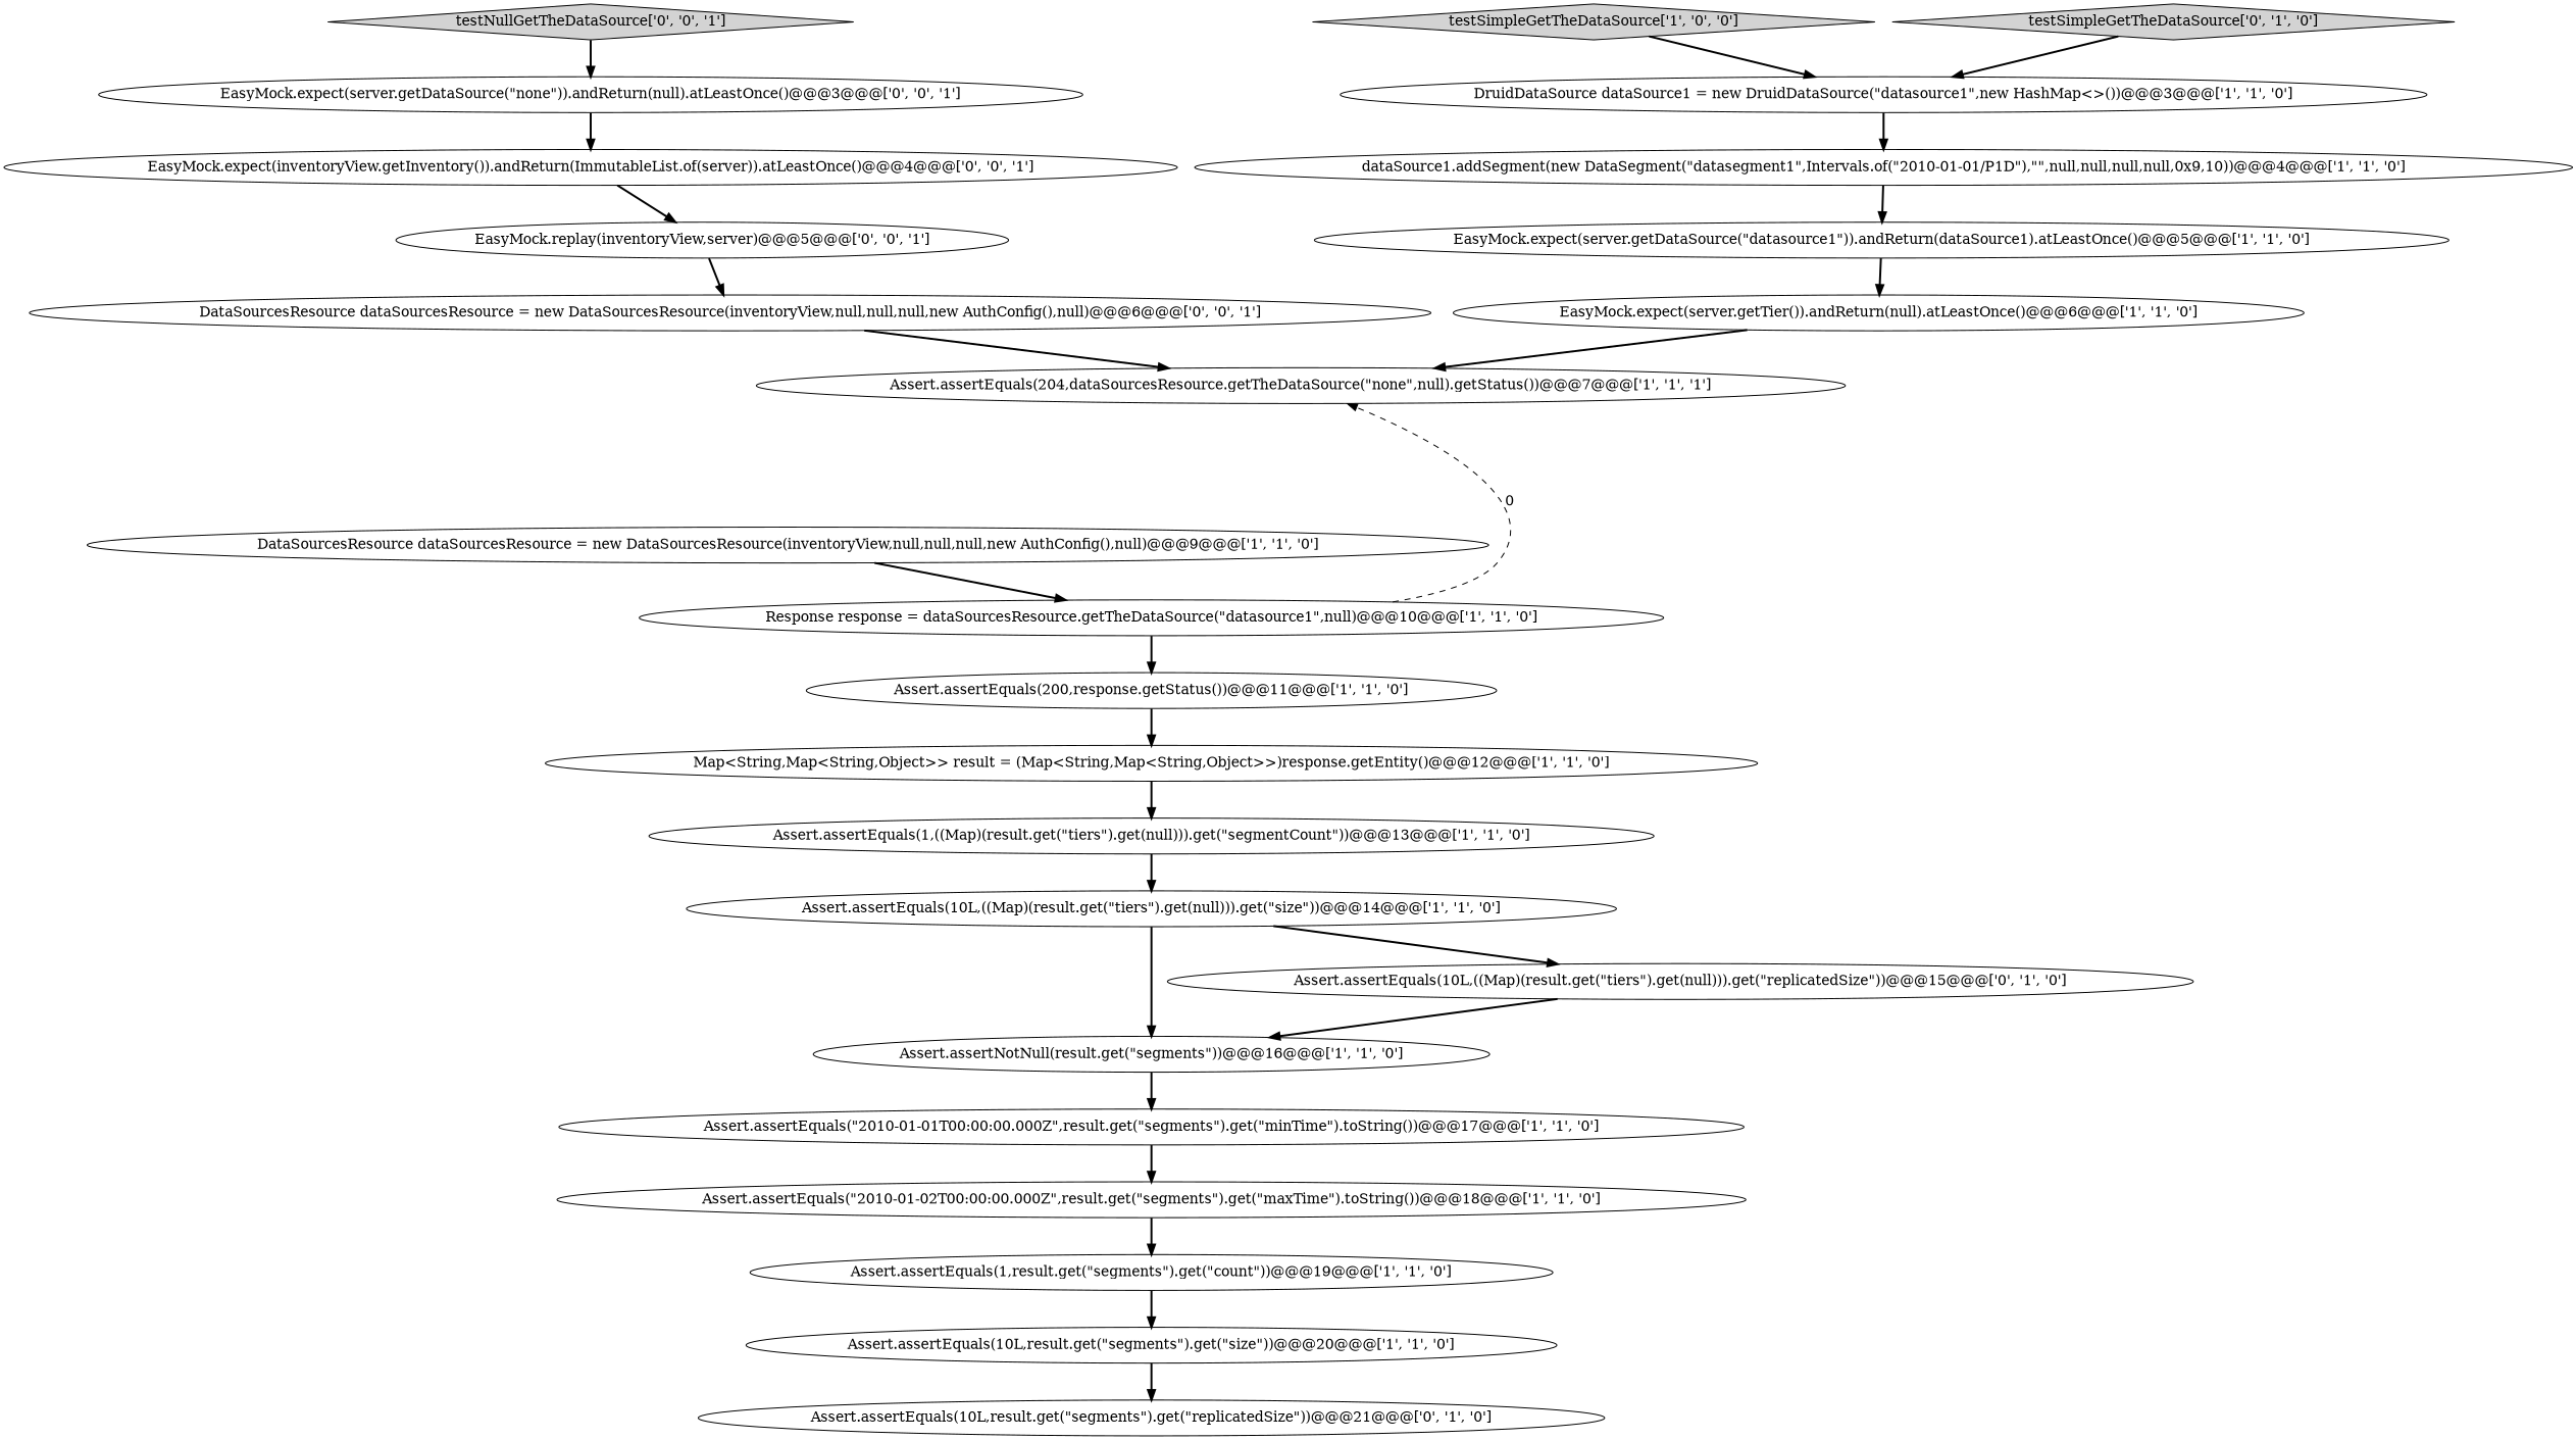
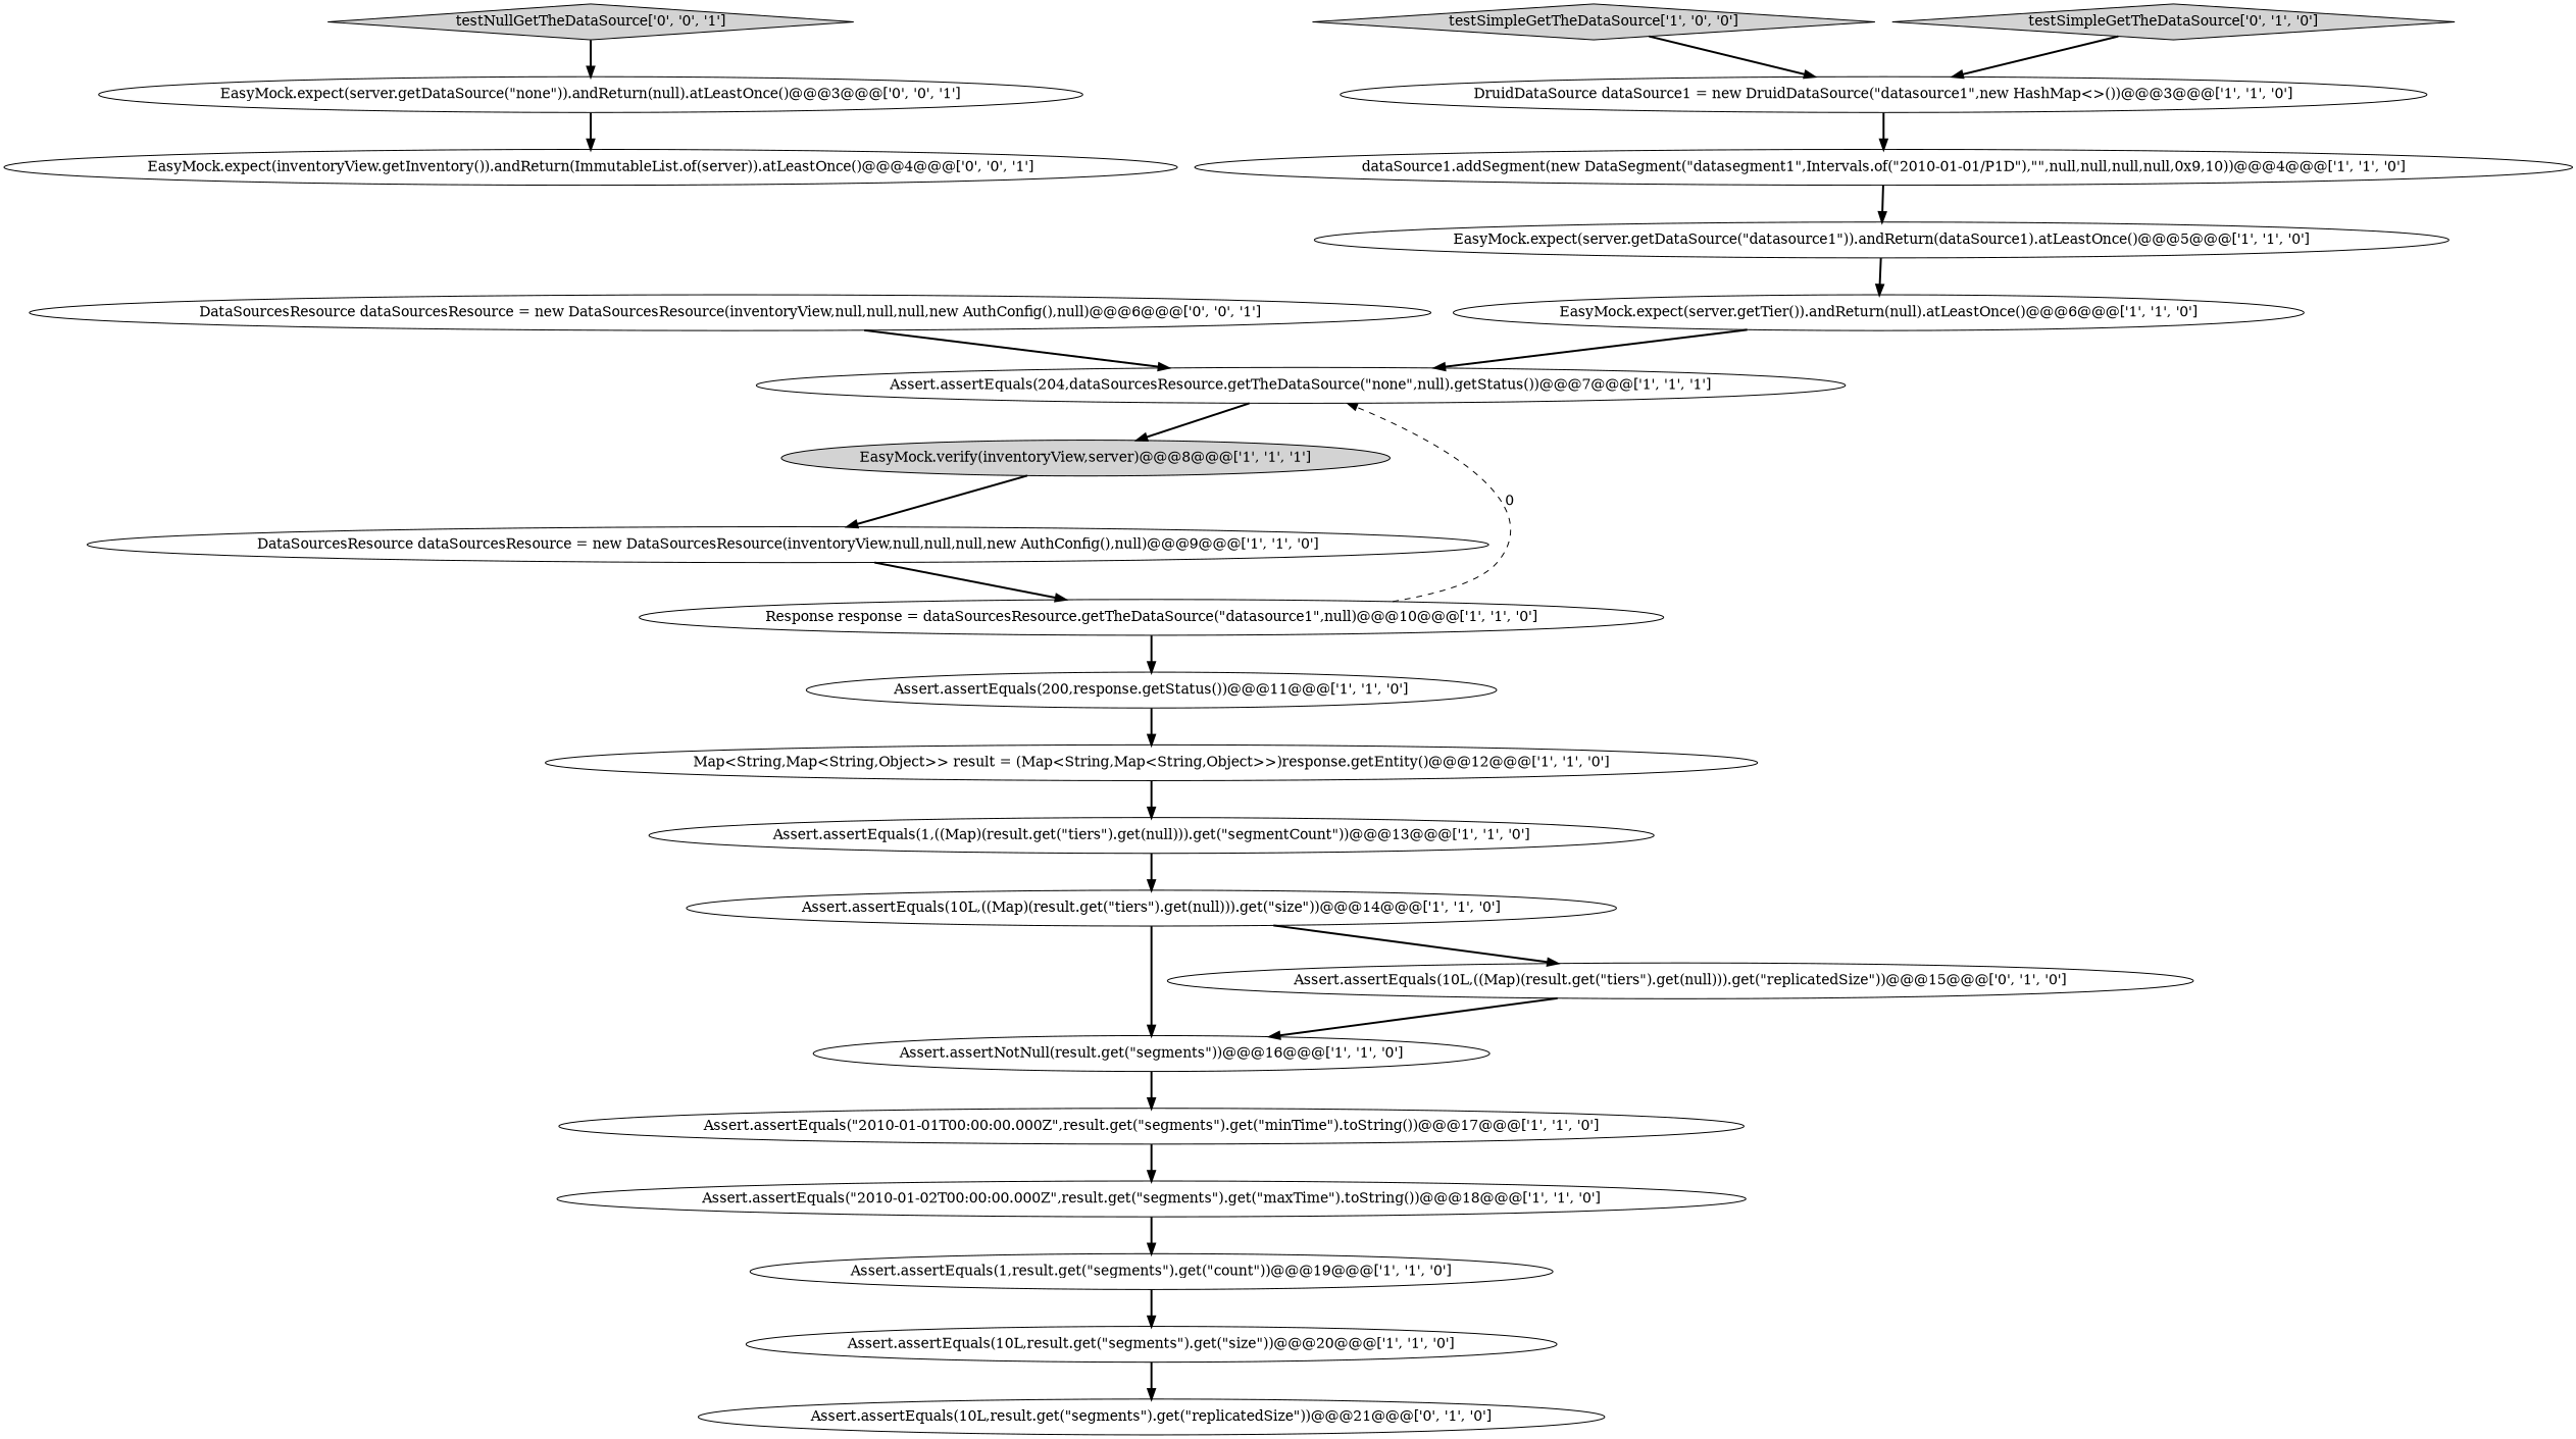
  digraph {
    node [fillcolor=white shape=ellipse style=filled]
    edge [style=bold]
    n1 [label="EasyMock.expect(server.getDataSource(\"datasource1\")).andReturn(dataSource1).atLeastOnce()@@@5@@@['1', '1', '0']"]
    n2 [label="EasyMock.expect(server.getTier()).andReturn(null).atLeastOnce()@@@6@@@['1', '1', '0']"]
    n3 [label="Assert.assertEquals(204,dataSourcesResource.getTheDataSource(\"none\",null).getStatus())@@@7@@@['1', '1', '1']"]
+   n4 [fillcolor=lightgray label="EasyMock.verify(inventoryView,server)@@@8@@@['1', '1', '1']"]
    n5 [label="Assert.assertEquals(1,((Map)(result.get(\"tiers\").get(null))).get(\"segmentCount\"))@@@13@@@['1', '1', '0']"]
    n6 [label="Assert.assertEquals(10L,((Map)(result.get(\"tiers\").get(null))).get(\"size\"))@@@14@@@['1', '1', '0']"]
    n7 [label="Assert.assertNotNull(result.get(\"segments\"))@@@16@@@['1', '1', '0']"]
    n8 [label="Assert.assertEquals(10L,((Map)(result.get(\"tiers\").get(null))).get(\"replicatedSize\"))@@@15@@@['0', '1', '0']"]
    n9 [label="Response response = dataSourcesResource.getTheDataSource(\"datasource1\",null)@@@10@@@['1', '1', '0']"]
    n10 [label="Assert.assertEquals(200,response.getStatus())@@@11@@@['1', '1', '0']"]
    n11 [label="Map<String,Map<String,Object>> result = (Map<String,Map<String,Object>>)response.getEntity()@@@12@@@['1', '1', '0']"]
    n12 [label="EasyMock.expect(inventoryView.getInventory()).andReturn(ImmutableList.of(server)).atLeastOnce()@@@4@@@['0', '0', '1']"]
-   n13 [label="EasyMock.replay(inventoryView,server)@@@5@@@['0', '0', '1']"]
    n14 [label="DataSourcesResource dataSourcesResource = new DataSourcesResource(inventoryView,null,null,null,new AuthConfig(),null)@@@6@@@['0', '0', '1']"]
    n15 [label="Assert.assertEquals(\"2010-01-01T00:00:00.000Z\",result.get(\"segments\").get(\"minTime\").toString())@@@17@@@['1', '1', '0']"]
    n16 [label="Assert.assertEquals(\"2010-01-02T00:00:00.000Z\",result.get(\"segments\").get(\"maxTime\").toString())@@@18@@@['1', '1', '0']"]
    n17 [label="Assert.assertEquals(1,result.get(\"segments\").get(\"count\"))@@@19@@@['1', '1', '0']"]
    n18 [fillcolor=lightgray label="testNullGetTheDataSource['0', '0', '1']" shape=diamond]
    n19 [label="EasyMock.expect(server.getDataSource(\"none\")).andReturn(null).atLeastOnce()@@@3@@@['0', '0', '1']"]
    n20 [label="Assert.assertEquals(10L,result.get(\"segments\").get(\"size\"))@@@20@@@['1', '1', '0']"]
    n21 [label="Assert.assertEquals(10L,result.get(\"segments\").get(\"replicatedSize\"))@@@21@@@['0', '1', '0']"]
    n22 [label="DataSourcesResource dataSourcesResource = new DataSourcesResource(inventoryView,null,null,null,new AuthConfig(),null)@@@9@@@['1', '1', '0']"]
    n23 [label="DruidDataSource dataSource1 = new DruidDataSource(\"datasource1\",new HashMap<>())@@@3@@@['1', '1', '0']"]
    n24 [label="dataSource1.addSegment(new DataSegment(\"datasegment1\",Intervals.of(\"2010-01-01/P1D\"),\"\",null,null,null,null,0x9,10))@@@4@@@['1', '1', '0']"]
    n25 [fillcolor=lightgray label="testSimpleGetTheDataSource['1', '0', '0']" shape=diamond]
    n26 [fillcolor=lightgray label="testSimpleGetTheDataSource['0', '1', '0']" shape=diamond]
    n1 -> n2
    n2 -> n3
+   n3 -> n4
+   n4 -> n22
    n5 -> n6
    n6 -> n7
    n6 -> n8
    n7 -> n15
    n8 -> n7
    n9 -> n3 [label=0 style=dashed]
    n9 -> n10
    n10 -> n11
    n11 -> n5
-   n12 -> n13
-   n13 -> n14
    n14 -> n3
    n15 -> n16
    n16 -> n17
    n17 -> n20
    n18 -> n19
    n19 -> n12
    n20 -> n21
    n22 -> n9
    n23 -> n24
    n24 -> n1
    n25 -> n23
    n26 -> n23
  }
